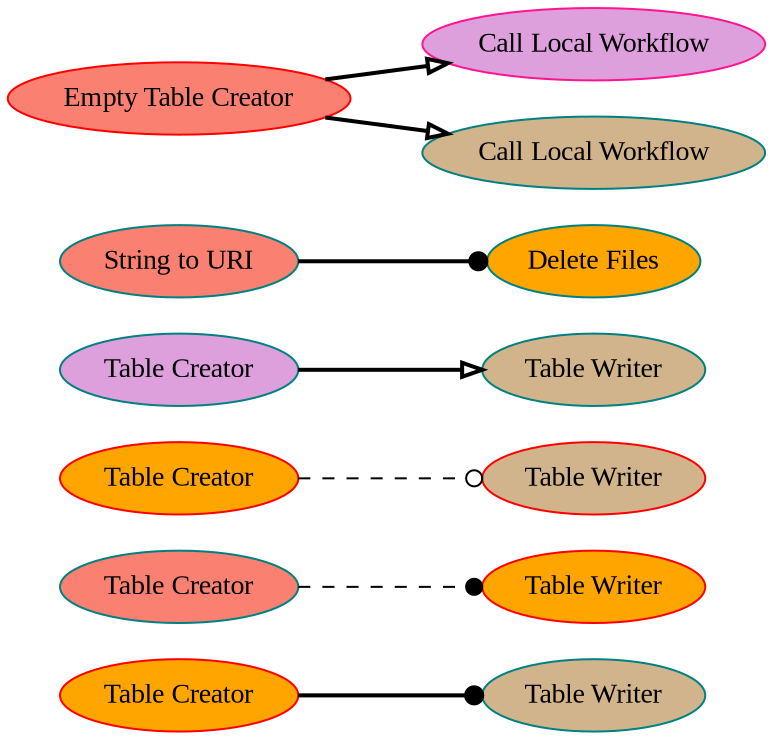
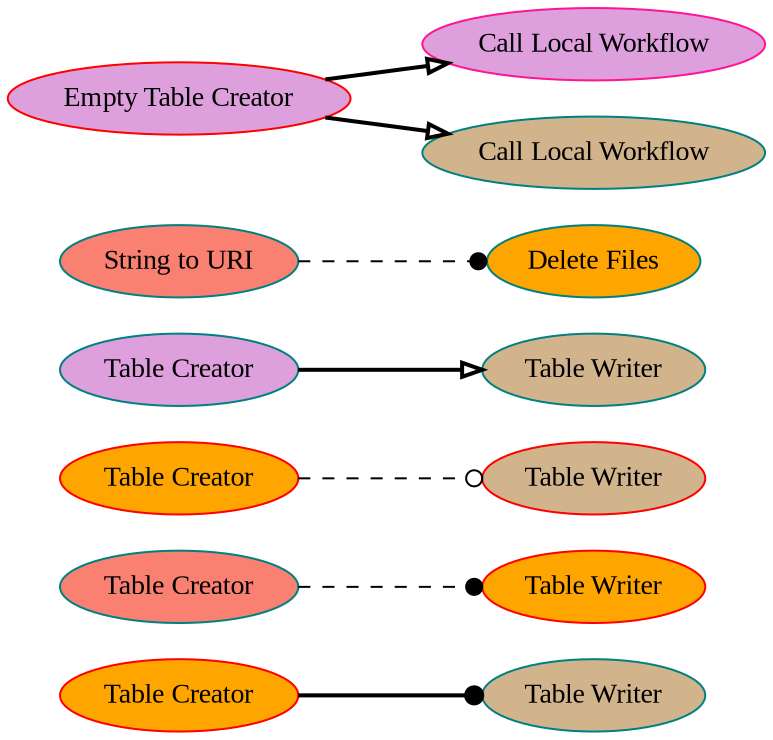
  digraph {
    fontname="Liberation Serif"
    rankdir=LR
    node [color=teal fillcolor=orange fontname="Liberation Serif" style=filled]
    edge [arrowhead=dot fontname="Liberation Serif" style=bold]
    n1 [color=red label="Table Creator"]
    n2 [fillcolor=tan label="Table Writer"]
    n3 [fillcolor=salmon label="Table Creator"]
    n4 [color=red label="Table Writer"]
    n5 [color=red fillcolor=tan label="Table Writer"]
    n6 [fillcolor=tan label="Table Writer"]
    n7 [color=red label="Table Creator"]
    n8 [fillcolor=plum label="Table Creator"]
    n9 [fillcolor=salmon label="String to URI"]
    n10 [label="Delete Files"]
-   n11 [color=red fillcolor=salmon label="Empty Table Creator"]
+   n11 [color=red fillcolor=plum label="Empty Table Creator"]
    n12 [color=deeppink fillcolor=plum label="Call Local Workflow"]
    n13 [fillcolor=tan label="Call Local Workflow"]
    n1 -> n2
    n3 -> n4 [style=dashed]
    n7 -> n5 [arrowhead=odot style=dashed]
    n8 -> n6 [arrowhead=onormal]
-   n9 -> n10
+   n9 -> n10 [style=dashed]
    n11 -> n12 [arrowhead=onormal]
    n11 -> n13 [arrowhead=onormal]
  }
